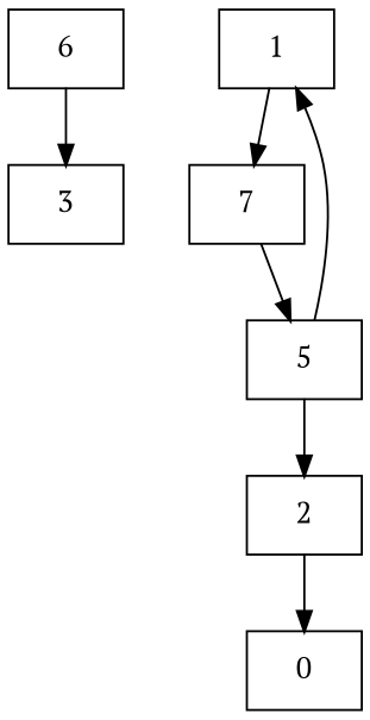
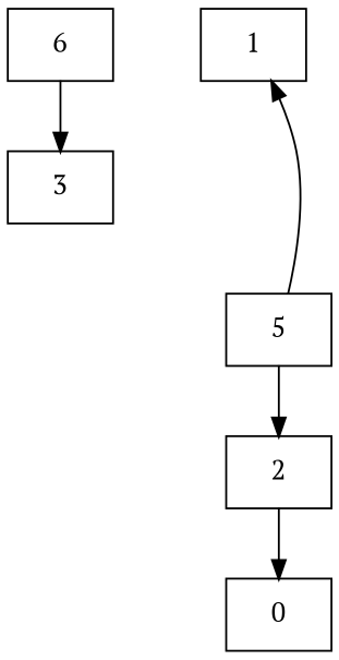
  digraph {
    fontname="PT Serif"
    node [fontname="PT Serif" shape=record]
    edge [fontname="PT Serif"]
    n1 [label="{6}"]
    n2 [label="{3}"]
    n3 [label="{1}"]
-   n4 [label="{7}"]
    n5 [label="{5}"]
    n6 [label="{2}"]
    n7 [label="{0}"]
    n1 -> n2
-   n3 -> n4
-   n4 -> n5
    n5 -> n3
    n5 -> n6
    n6 -> n7
  }
